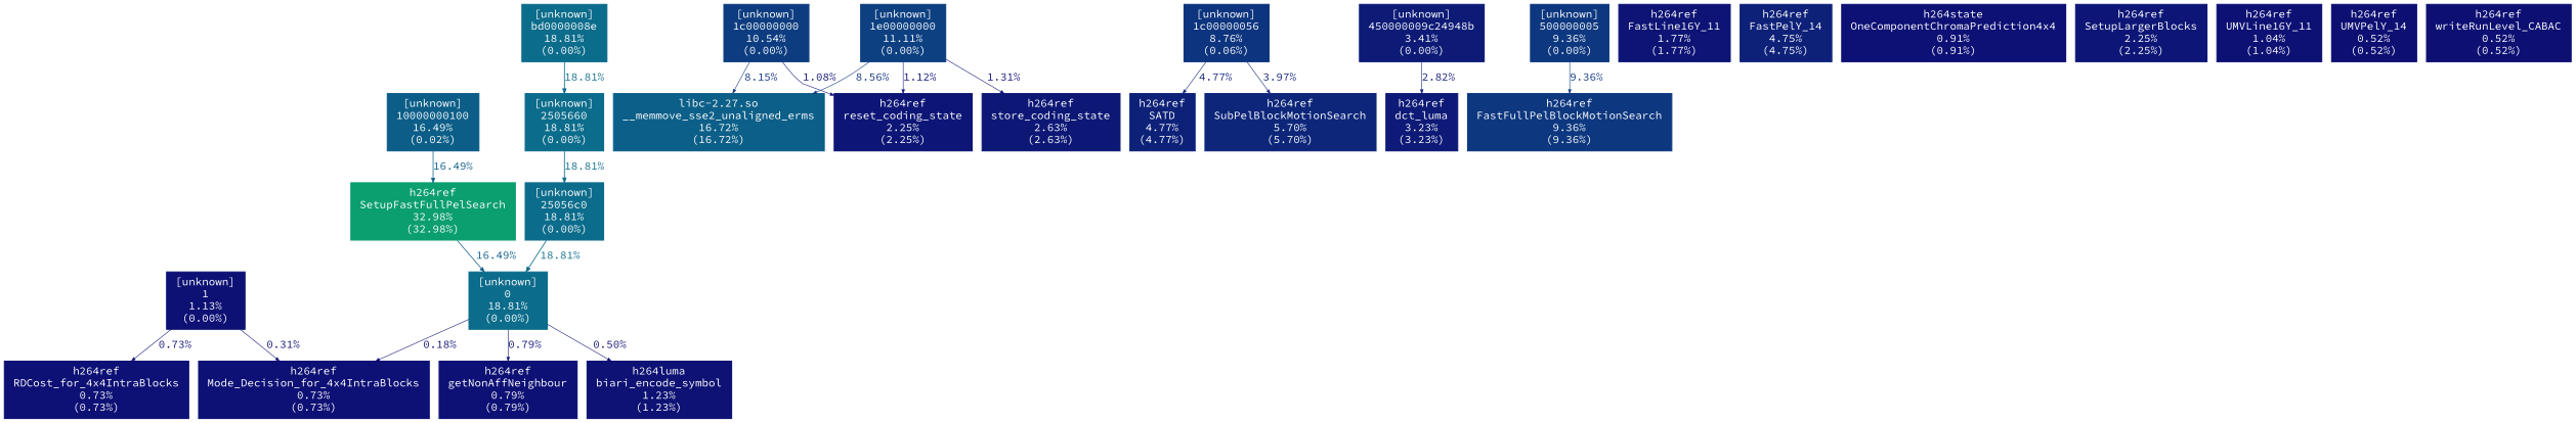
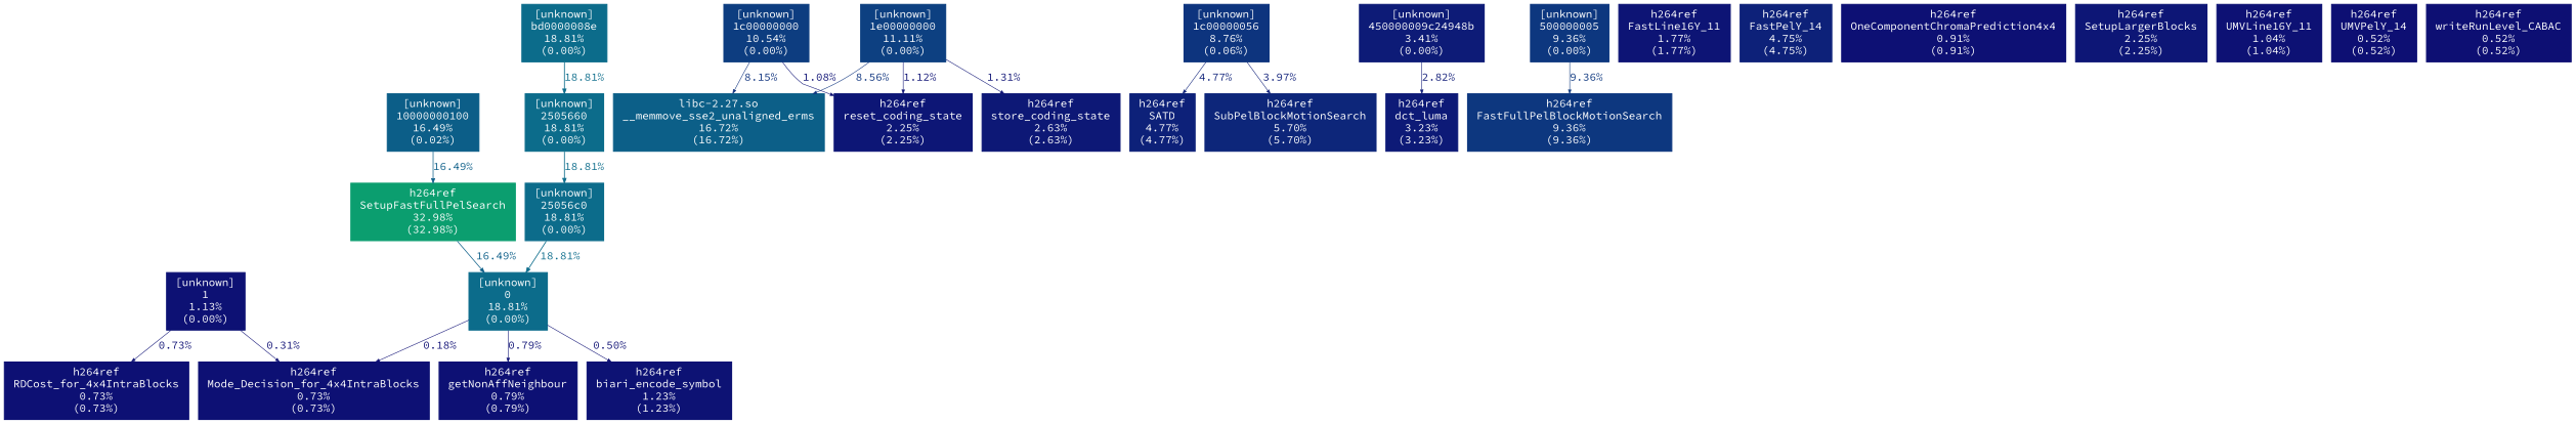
  digraph {
    fontname="Source Code Pro"
    nodesep=0.125
    ranksep=0.25
    node [color="#0c6c8b" fontcolor="#ffffff" fontname="Source Code Pro" fontsize=10.00 shape=box style=filled]
    edge [arrowsize=0.35 color="#0c6c8b" fontcolor="#0c6c8b" fontname="Source Code Pro" fontsize=10.00 labeldistance=0.50 penwidth=0.50]
    n1 [height=0 label="[unknown]\n0\n18.81%\n(0.00%)" width=0]
    n2 [color="#0d1074" height=0 label="h264ref\nMode_Decision_for_4x4IntraBlocks\n0.73%\n(0.73%)" width=0]
-   n3 [color="#0d1274" height=0 label="h264luma\nbiari_encode_symbol\n1.23%\n(1.23%)" width=0]
+   n3 [color="#0d1274" height=0 label="h264ref\nbiari_encode_symbol\n1.23%\n(1.23%)" width=0]
    n4 [color="#0d1074" height=0 label="h264ref\ngetNonAffNeighbour\n0.79%\n(0.79%)" width=0]
    n5 [color="#0b9e6f" height=0 label="h264ref\nSetupFastFullPelSearch\n32.98%\n(32.98%)" width=0]
    n6 [color="#0c5e88" height=0 label="[unknown]\n10000000100\n16.49%\n(0.02%)" width=0]
    n7 [color="#0d1174" height=0 label="[unknown]\n1\n1.13%\n(0.00%)" width=0]
    n8 [color="#0d1074" height=0 label="h264ref\nRDCost_for_4x4IntraBlocks\n0.73%\n(0.73%)" width=0]
    n9 [color="#0d3d80" height=0 label="[unknown]\n1c00000000\n10.54%\n(0.00%)" width=0]
    n10 [color="#0c5f88" height=0 label="libc-2.27.so\n__memmove_sse2_unaligned_erms\n16.72%\n(16.72%)" width=0]
    n11 [color="#0d1676" height=0 label="h264ref\nreset_coding_state\n2.25%\n(2.25%)" width=0]
    n12 [color="#0d1876" height=0 label="h264ref\nstore_coding_state\n2.63%\n(2.63%)" width=0]
    n13 [color="#0d347e" height=0 label="[unknown]\n1c00000056\n8.76%\n(0.06%)" width=0]
    n14 [color="#0d2179" height=0 label="h264ref\nSATD\n4.77%\n(4.77%)" width=0]
    n15 [color="#0d267a" height=0 label="h264ref\nSubPelBlockMotionSearch\n5.70%\n(5.70%)" width=0]
    n16 [color="#0d4081" height=0 label="[unknown]\n1e00000000\n11.11%\n(0.00%)" width=0]
    n17 [height=0 label="[unknown]\n2505660\n18.81%\n(0.00%)" width=0]
    n18 [height=0 label="[unknown]\n25056c0\n18.81%\n(0.00%)" width=0]
    n19 [color="#0d1b77" height=0 label="[unknown]\n450000009c24948b\n3.41%\n(0.00%)" width=0]
    n20 [color="#0d1a77" height=0 label="h264ref\ndct_luma\n3.23%\n(3.23%)" width=0]
    n21 [color="#0d377f" height=0 label="[unknown]\n500000005\n9.36%\n(0.00%)" width=0]
    n22 [color="#0d377f" height=0 label="h264ref\nFastFullPelBlockMotionSearch\n9.36%\n(9.36%)" width=0]
    n23 [color="#0d1475" height=0 label="h264ref\nFastLine16Y_11\n1.77%\n(1.77%)" width=0]
    n24 [color="#0d2179" height=0 label="h264ref\nFastPelY_14\n4.75%\n(4.75%)" width=0]
-   n25 [color="#0d1074" height=0 label="h264state\nOneComponentChromaPrediction4x4\n0.91%\n(0.91%)" width=0]
+   n25 [color="#0d1074" height=0 label="h264ref\nOneComponentChromaPrediction4x4\n0.91%\n(0.91%)" width=0]
    n26 [color="#0d1676" height=0 label="h264ref\nSetupLargerBlocks\n2.25%\n(2.25%)" width=0]
    n27 [color="#0d1174" height=0 label="h264ref\nUMVLine16Y_11\n1.04%\n(1.04%)" width=0]
    n28 [color="#0d0f73" height=0 label="h264ref\nUMVPelY_14\n0.52%\n(0.52%)" width=0]
    n29 [height=0 label="[unknown]\nbd0000008e\n18.81%\n(0.00%)" width=0]
    n30 [color="#0d0f73" height=0 label="h264ref\nwriteRunLevel_CABAC\n0.52%\n(0.52%)" width=0]
    n1 -> n2 [color="#0d0d73" fontcolor="#0d0d73" label="0.18%"]
    n1 -> n3 [color="#0d0f73" fontcolor="#0d0f73" label="0.50%"]
    n1 -> n4 [color="#0d1074" fontcolor="#0d1074" label="0.79%"]
    n5 -> n1 [arrowsize=0.41 color="#0c5e88" fontcolor="#0c5e88" label="16.49%" labeldistance=0.66 penwidth=0.66]
    n6 -> n5 [arrowsize=0.41 color="#0c5e88" fontcolor="#0c5e88" label="16.49%" labeldistance=0.66 penwidth=0.66]
    n7 -> n2 [color="#0d0e73" fontcolor="#0d0e73" label="0.31%"]
    n7 -> n8 [color="#0d1074" fontcolor="#0d1074" label="0.73%"]
    n9 -> n10 [color="#0d317d" fontcolor="#0d317d" label="8.15%"]
    n9 -> n11 [color="#0d1174" fontcolor="#0d1174" label="1.08%"]
    n13 -> n14 [color="#0d2179" fontcolor="#0d2179" label="4.77%"]
    n13 -> n15 [color="#0d1e78" fontcolor="#0d1e78" label="3.97%"]
    n16 -> n10 [color="#0d337e" fontcolor="#0d337e" label="8.56%"]
    n16 -> n11 [color="#0d1174" fontcolor="#0d1174" label="1.12%"]
    n16 -> n12 [color="#0d1274" fontcolor="#0d1274" label="1.31%"]
    n17 -> n18 [arrowsize=0.43 label="18.81%" labeldistance=0.75 penwidth=0.75]
    n18 -> n1 [arrowsize=0.43 label="18.81%" labeldistance=0.75 penwidth=0.75]
    n19 -> n20 [color="#0d1976" fontcolor="#0d1976" label="2.82%"]
    n21 -> n22 [color="#0d377f" fontcolor="#0d377f" label="9.36%"]
    n29 -> n17 [arrowsize=0.43 label="18.81%" labeldistance=0.75 penwidth=0.75]
  }
